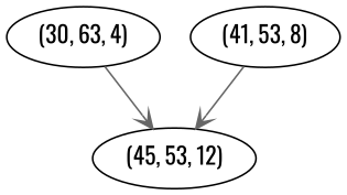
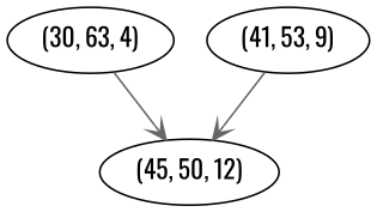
  digraph {
    fontname=Oswald
    node [fontname=Oswald]
    edge [arrowhead=vee color=gray40 fontname=Oswald]
    "(30, 63, 4)"
-   "(45, 50, 12)" [label="(45, 53, 12)"]
-   "(41, 53, 9)" [label="(41, 53, 8)"]
+   "(45, 50, 12)"
+   "(41, 53, 9)"
    "(30, 63, 4)" -> "(45, 50, 12)"
    "(41, 53, 9)" -> "(45, 50, 12)"
  }
